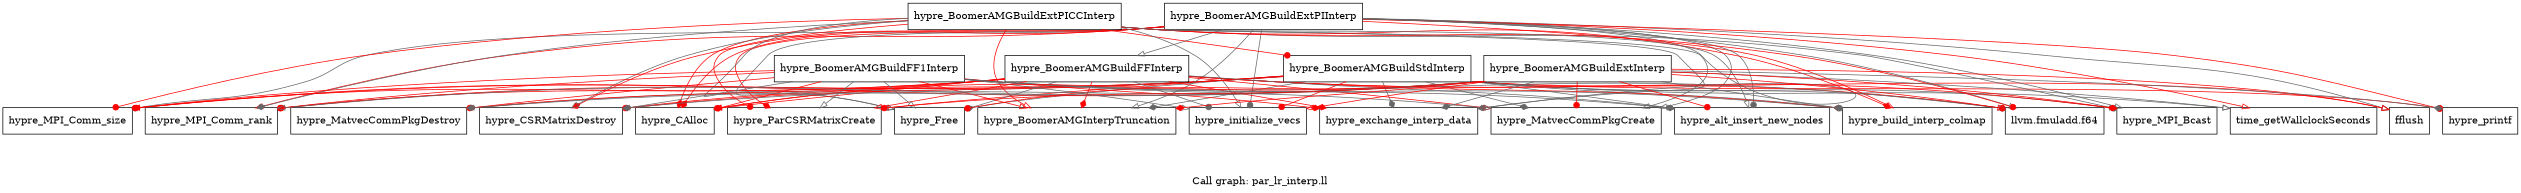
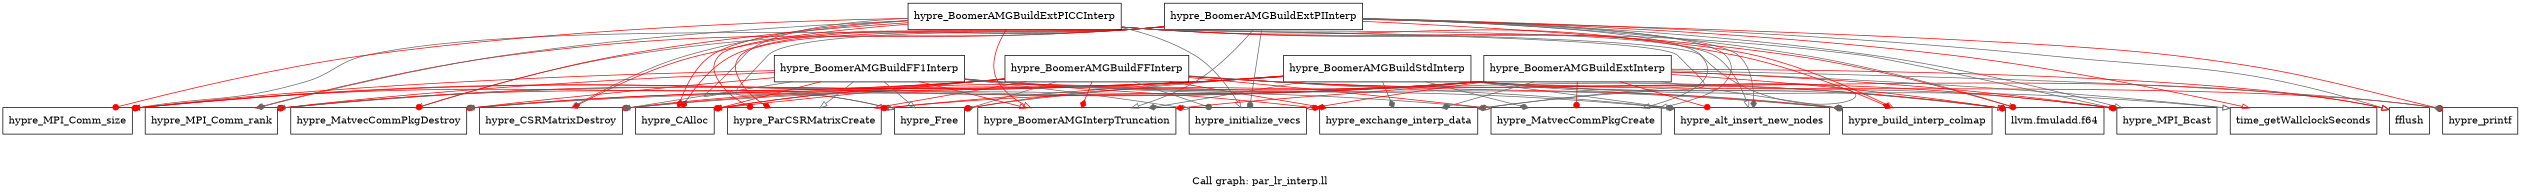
  digraph {
    label="Call graph: par_lr_interp.ll"
    node [shape=record]
    edge [arrowhead=onormal color=red]
    n1 [label="{hypre_BoomerAMGBuildStdInterp}"]
    n2 [label="{time_getWallclockSeconds}"]
    n3 [label="{hypre_MPI_Comm_size}"]
    n4 [label="{hypre_MPI_Comm_rank}"]
    n5 [label="{hypre_MPI_Bcast}"]
    n6 [label="{hypre_MatvecCommPkgCreate}"]
    n7 [label="{hypre_exchange_interp_data}"]
    n8 [label="{hypre_CAlloc}"]
    n9 [label="{hypre_MatvecCommPkgDestroy}"]
    n10 [label="{hypre_Free}"]
    n11 [label="{hypre_CSRMatrixDestroy}"]
    n12 [label="{hypre_build_interp_colmap}"]
    n13 [label="{hypre_BoomerAMGInterpTruncation}"]
    n14 [label="{hypre_ParCSRMatrixCreate}"]
    n15 [label="{hypre_initialize_vecs}"]
    n16 [label="{fflush}"]
    n17 [label="{hypre_printf}"]
    n18 [label="{llvm.fmuladd.f64}"]
    n19 [label="{hypre_alt_insert_new_nodes}"]
    n20 [label="{hypre_BoomerAMGBuildExtPIInterp}"]
    n21 [label="{hypre_BoomerAMGBuildExtPICCInterp}"]
    n22 [label="{hypre_BoomerAMGBuildFFInterp}"]
    n23 [label="{hypre_BoomerAMGBuildFF1Interp}"]
    n24 [label="{hypre_BoomerAMGBuildExtInterp}"]
    n1 -> n2 [color=gray40]
    n1 -> n3
    n1 -> n4 [arrowhead=diamond]
    n1 -> n5 [color=gray40]
    n1 -> n6 [arrowhead=diamond color=gray40]
    n1 -> n7 [arrowhead=diamond color=gray40]
    n1 -> n8
-   n1 -> n9 [color=gray40]
+   n1 -> n9
    n1 -> n10 [arrowhead=diamond color=gray40]
    n1 -> n11 [arrowhead=diamond]
    n1 -> n12 [arrowhead=diamond color=gray40]
    n1 -> n13 [arrowhead=diamond color=gray40]
    n1 -> n14
-   n1 -> n15 [arrowhead=dot]
    n1 -> n16
    n1 -> n17 [arrowhead=dot]
    n1 -> n18 [arrowhead=dot color=gray40]
    n1 -> n19 [color=gray40]
    n20 -> n2
    n20 -> n3 [arrowhead=dot color=gray40]
    n20 -> n4
    n20 -> n5 [color=gray40]
    n20 -> n6 [color=gray40]
    n20 -> n7 [color=gray40]
    n20 -> n8 [arrowhead=diamond]
-   n20 -> n22 [color=gray40]
+   n20 -> n9 [color=gray40]
    n20 -> n10 [color=gray40]
    n20 -> n11 [arrowhead=diamond]
    n20 -> n12
    n20 -> n13 [color=gray40]
    n20 -> n14 [arrowhead=diamond]
    n20 -> n15 [arrowhead=dot color=gray40]
    n20 -> n16 [color=gray40]
    n20 -> n17 [arrowhead=dot]
    n20 -> n18 [color=gray40]
-   n20 -> n19 [arrowhead=dot color=gray40]
+   n20 -> n19 [arrowhead=diamond color=gray40]
    n21 -> n3 [arrowhead=dot]
    n21 -> n4 [arrowhead=diamond color=gray40]
    n21 -> n5 [arrowhead=dot color=gray40]
    n21 -> n6 [color=gray40]
    n21 -> n7 [arrowhead=diamond color=gray40]
    n21 -> n8 [arrowhead=diamond]
-   n21 -> n1 [arrowhead=dot]
+   n21 -> n9 [arrowhead=dot]
    n21 -> n10 [color=gray40]
    n21 -> n11 [color=gray40]
    n21 -> n12 [arrowhead=diamond]
    n21 -> n13
    n21 -> n14 [arrowhead=dot]
    n21 -> n15 [color=gray40]
    n21 -> n18 [arrowhead=dot]
    n21 -> n19 [color=gray40]
    n22 -> n3
    n22 -> n4 [arrowhead=dot]
    n22 -> n5 [arrowhead=diamond]
    n22 -> n6
    n22 -> n7 [arrowhead=diamond]
    n22 -> n8 [arrowhead=diamond]
    n22 -> n9 [arrowhead=diamond]
    n22 -> n10 [arrowhead=diamond color=gray40]
    n22 -> n11 [arrowhead=dot]
    n22 -> n12 [arrowhead=diamond]
    n22 -> n13 [arrowhead=diamond]
    n22 -> n14
    n22 -> n15 [arrowhead=dot color=gray40]
    n22 -> n18 [arrowhead=dot]
    n22 -> n19 [arrowhead=diamond color=gray40]
    n23 -> n3 [arrowhead=dot]
    n23 -> n4 [arrowhead=dot]
    n23 -> n6 [color=gray40]
    n23 -> n7 [arrowhead=diamond]
    n23 -> n8
    n23 -> n9 [arrowhead=dot]
    n23 -> n10 [color=gray40]
    n23 -> n11 [arrowhead=diamond color=gray40]
    n23 -> n12 [arrowhead=diamond color=gray40]
    n23 -> n13
    n23 -> n14 [color=gray40]
    n23 -> n15 [color=gray40]
    n23 -> n18 [color=gray40]
    n23 -> n19 [arrowhead=diamond color=gray40]
    n24 -> n2 [color=gray40]
    n24 -> n3 [arrowhead=diamond]
    n24 -> n4 [color=gray40]
    n24 -> n5 [arrowhead=diamond]
    n24 -> n6 [arrowhead=dot]
    n24 -> n7 [arrowhead=diamond color=gray40]
    n24 -> n8 [arrowhead=dot]
    n24 -> n9 [arrowhead=diamond color=gray40]
    n24 -> n10 [arrowhead=dot]
    n24 -> n11 [color=gray40]
    n24 -> n12 [arrowhead=dot color=gray40]
    n24 -> n13 [arrowhead=diamond]
    n24 -> n14 [arrowhead=dot]
    n24 -> n15
    n24 -> n16
    n24 -> n17 [arrowhead=diamond color=gray40]
    n24 -> n18
    n24 -> n19 [arrowhead=dot]
  }
